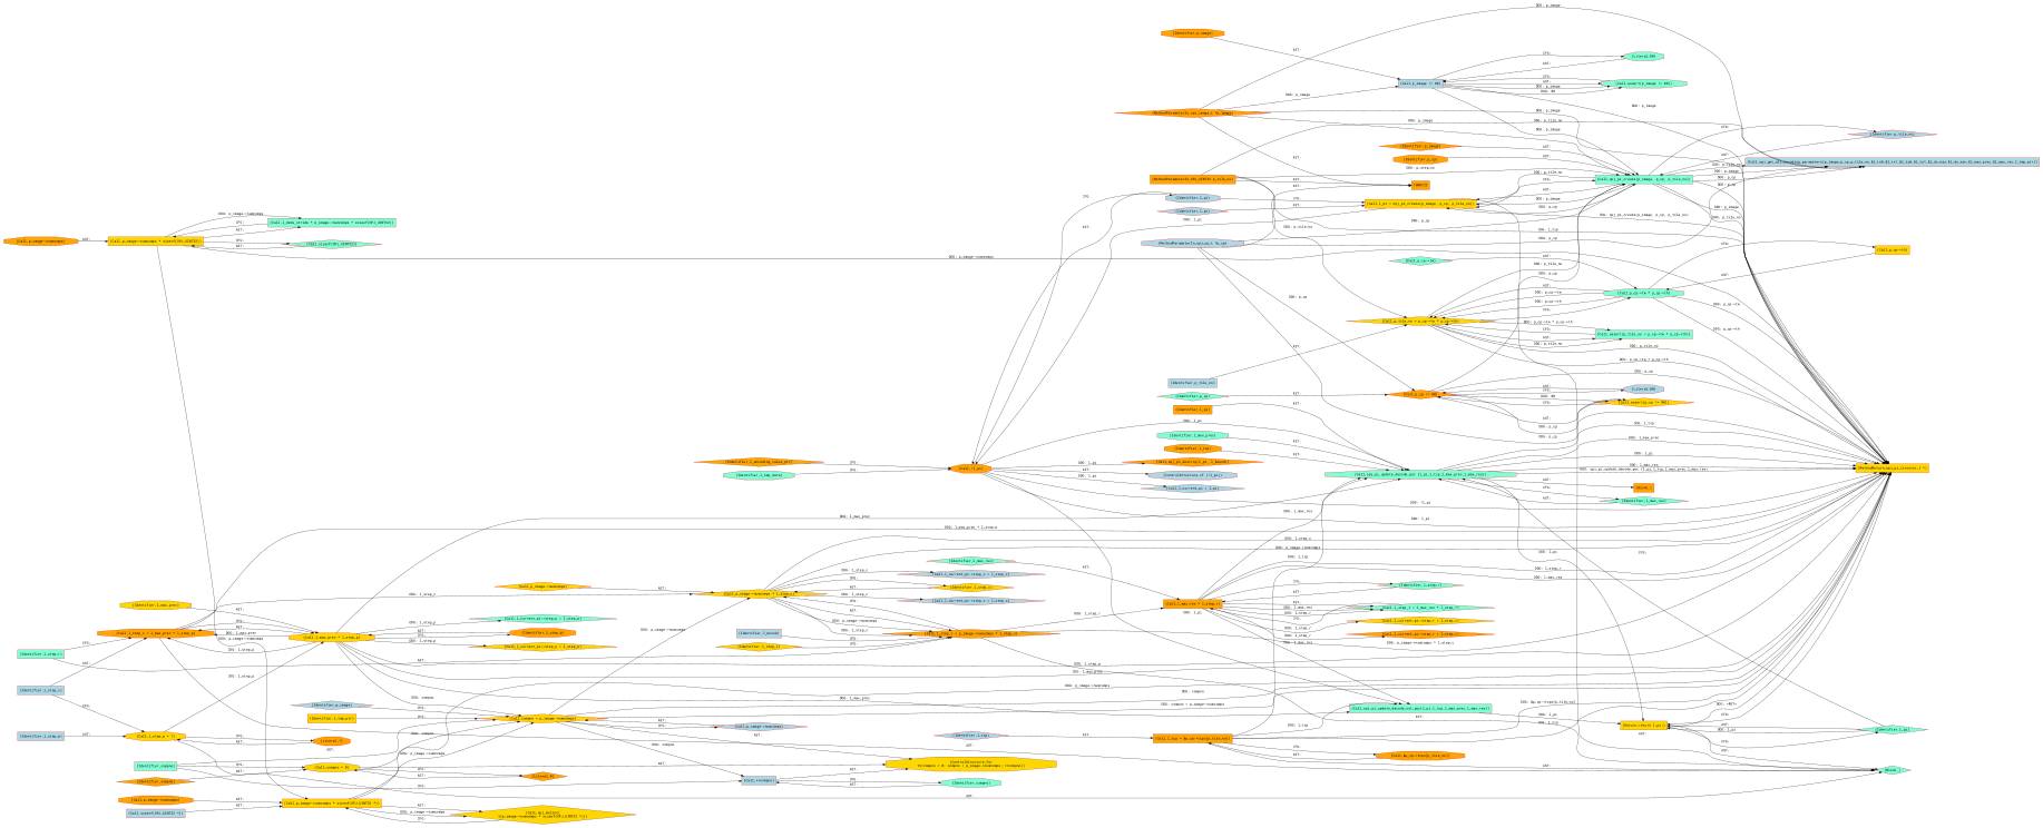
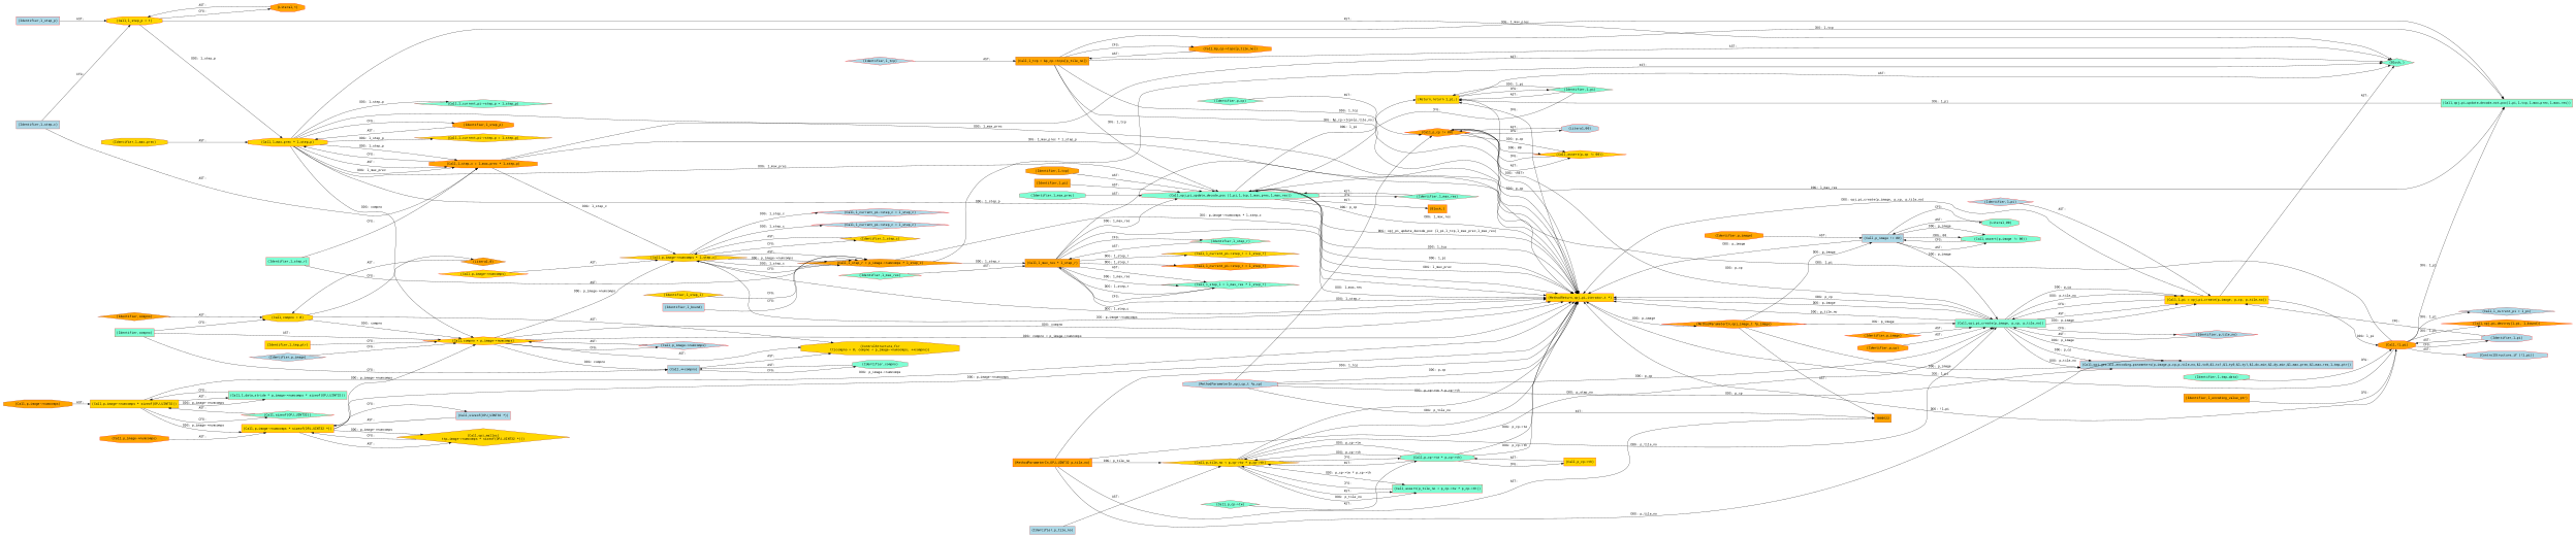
  digraph {
    fontname="Roboto Mono"
    rankdir=LR
    node [color=red fillcolor=orange fontname="Roboto Mono" shape=diamond style=filled]
    edge [fontname="Roboto Mono"]
    n1 [fillcolor=aquamarine label="(Call,opj_pi_update_decode_poc (l_pi,l_tcp,l_max_prec,l_max_res))" shape=octagon]
    n2 [color=brown fillcolor=gold label="(Return,return l_pi;)" shape=box]
    n3 [fillcolor=gold label="(MethodReturn,opj_pi_iterator_t *)" shape=box]
    n4 [label="(Block,)" shape=box]
    n5 [color=brown fillcolor=aquamarine label="(Identifier,l_max_res)"]
    n6 [color=brown fillcolor=aquamarine label="(Block,)"]
    n7 [color=brown fillcolor=aquamarine label="(Identifier,l_pi)"]
    n8 [label="(Call,!l_pi)" shape=octagon]
    n9 [fillcolor=aquamarine label="(Call,opj_pi_update_decode_not_poc(l_pi,l_tcp,l_max_prec,l_max_res))" shape=box]
    n10 [label="(Call,opj_pi_destroy(l_pi, l_bound))"]
    n11 [fillcolor=lightblue label="(Identifier,l_pi)" shape=octagon]
    n12 [fillcolor=lightblue label="(ControlStructure,if (!l_pi))" shape=octagon]
    n13 [color=brown fillcolor=lightblue label="(Call,l_current_pi = l_pi)"]
    n14 [fillcolor=gold label="(Call,l_pi = opj_pi_create(p_image, p_cp, p_tile_no))" shape=box]
    n15 [color=brown fillcolor=aquamarine label="(Call,opj_pi_create(p_image, p_cp, p_tile_no))" shape=box]
    n16 [fillcolor=lightblue label="(Call,opj_get_all_encoding_parameters(p_image,p_cp,p_tile_no,&l_tx0,&l_tx1,&l_ty0,&l_ty1,&l_dx_min,&l_dy_min,&l_max_prec,&l_max_res,l_tmp_ptr))" shape=box]
    n17 [fillcolor=lightblue label="(Identifier,p_tile_no)"]
    n18 [color=brown fillcolor=lightblue label="(Call,p_image != 00)" shape=box]
    n19 [fillcolor=aquamarine label="(Literal,00)" shape=octagon]
    n20 [fillcolor=aquamarine label="(Call,assert(p_image != 00))" shape=octagon]
    n21 [label="(MethodParameterIn,opj_image_t *p_image)"]
    1000122 [color=brown shape=box]
    n23 [label="(Call,p_cp != 00)"]
    n24 [fillcolor=gold label="(Call,assert(p_cp != 00))"]
    n25 [fillcolor=lightblue label="(Literal,00)" shape=octagon]
    n26 [fillcolor=lightblue label="(MethodParameterIn,opj_cp_t *p_cp)" shape=octagon]
    n27 [color=brown fillcolor=gold label="(Call,p_tile_no < p_cp->tw * p_cp->th)"]
    n28 [fillcolor=aquamarine label="(Call,p_cp->tw * p_cp->th)" shape=octagon]
    n29 [fillcolor=aquamarine label="(Call,assert(p_tile_no < p_cp->tw * p_cp->th))" shape=box]
    n30 [fillcolor=gold label="(Call,p_cp->th)" shape=box]
    n31 [label="(MethodParameterIn,OPJ_UINT32 p_tile_no)" shape=box]
    n32 [color=brown label="(Call,l_tcp = &p_cp->tcps[p_tile_no])" shape=box]
    n33 [label="(Call,&p_cp->tcps[p_tile_no])" shape=octagon]
    n34 [fillcolor=gold label="(Call,l_max_prec * l_step_p)" shape=octagon]
    n35 [label="(Call,l_step_c = l_max_prec * l_step_p)" shape=octagon]
    n36 [color=brown fillcolor=aquamarine label="(Call,l_current_pi->step_p = l_step_p)"]
    n37 [label="(Identifier,l_step_p)" shape=octagon]
    n38 [color=brown fillcolor=gold label="(Call,l_current_pi->step_p = l_step_p)"]
    n39 [fillcolor=gold label="(Call,compno < p_image->numcomps)"]
    n40 [color=brown fillcolor=gold label="(Call,p_image->numcomps * l_step_c)"]
    n41 [fillcolor=gold label="(Call,l_step_p = 1)" shape=octagon]
    n42 [label="(Literal,1)" shape=octagon]
    n43 [color=brown label="(Call,l_max_res * l_step_r)" shape=box]
    n44 [color=brown fillcolor=aquamarine label="(Call,l_step_l = l_max_res * l_step_r)"]
    n45 [color=brown fillcolor=gold label="(Call,l_current_pi->step_r = l_step_r)"]
    n46 [label="(Call,l_current_pi->step_r = l_step_r)"]
    n47 [fillcolor=aquamarine label="(Identifier,l_step_r)"]
    n48 [color=brown label="(Call,l_step_r = p_image->numcomps * l_step_c)"]
    n49 [fillcolor=lightblue label="(Call,l_current_pi->step_c = l_step_c)"]
    n50 [color=brown fillcolor=gold label="(Identifier,l_step_c)"]
    n51 [fillcolor=lightblue label="(Call,l_current_pi->step_c = l_step_c)"]
    n52 [color=brown fillcolor=lightblue label="(Call,++compno)" shape=box]
    n53 [color=brown fillcolor=gold label="(ControlStructure,for\n\t\t(compno = 0; compno < p_image->numcomps; ++compno))" shape=octagon]
    n54 [fillcolor=lightblue label="(Call,p_image->numcomps)"]
    n55 [color=brown fillcolor=aquamarine label="(Identifier,compno)" shape=octagon]
    n56 [color=brown fillcolor=gold label="(Call,compno = 0)" shape=octagon]
    n57 [color=brown label="(Literal,0)"]
    n58 [fillcolor=gold label="(Call,p_image->numcomps * sizeof(OPJ_UINT32 *))" shape=box]
    n59 [color=brown fillcolor=gold label="(Call,opj_malloc(\n\t\tp_image->numcomps * sizeof(OPJ_UINT32 *)))"]
    n60 [fillcolor=lightblue label="(Call,sizeof(OPJ_UINT32 *))" shape=box]
    n61 [color=brown fillcolor=gold label="(Call,p_image->numcomps * sizeof(OPJ_UINT32))" shape=box]
    n62 [fillcolor=aquamarine label="(Call,l_data_stride * p_image->numcomps * sizeof(OPJ_UINT32))" shape=box]
    n63 [fillcolor=aquamarine label="(Call,sizeof(OPJ_UINT32))"]
    n64 [label="(Identifier,p_image)"]
    n65 [fillcolor=lightblue label="(Identifier,l_pi)"]
    n66 [fillcolor=lightblue label="(Identifier,l_bound)" shape=box]
    n67 [color=brown fillcolor=lightblue label="(Identifier,p_image)"]
    n68 [fillcolor=lightblue label="(Identifier,l_tcp)"]
    n69 [fillcolor=lightblue label="(Identifier,l_step_p)" shape=box]
    n70 [fillcolor=gold label="(Identifier,l_tmp_ptr)" shape=box]
    n71 [color=brown fillcolor=aquamarine label="(Call,p_cp->tw)"]
    n72 [color=brown fillcolor=aquamarine label="(Identifier,p_cp)"]
    n73 [color=brown fillcolor=lightblue label="(Identifier,p_tile_no)" shape=box]
    n74 [color=brown fillcolor=lightblue label="(Identifier,l_step_c)" shape=box]
    n75 [color=brown label="(Identifier,l_tcp)" shape=octagon]
-   n76 [color=brown label="(Identifier,l_encoding_value_ptr)"]
+   n76 [color=brown label="(Identifier,l_encoding_value_ptr)" shape=box]
    n77 [fillcolor=aquamarine label="(Identifier,compno)" shape=box]
    n78 [color=brown label="(Identifier,compno)"]
    n79 [label="(Identifier,p_cp)" shape=octagon]
    n80 [color=brown label="(Identifier,l_pi)" shape=box]
    n81 [fillcolor=aquamarine label="(Identifier,l_max_res)"]
    n82 [color=brown fillcolor=gold label="(Identifier,l_step_l)"]
    n83 [label="(Call,p_image->numcomps)" shape=octagon]
    n84 [fillcolor=aquamarine label="(Identifier,l_step_r)" shape=box]
    n85 [color=brown fillcolor=gold label="(Identifier,l_max_prec)" shape=octagon]
    n86 [color=brown fillcolor=aquamarine label="(Identifier,l_max_prec)" shape=octagon]
    n87 [fillcolor=gold label="(Call,p_image->numcomps)"]
    n88 [label="(Identifier,p_image)" shape=octagon]
    n89 [color=brown label="(Call,p_image->numcomps)" shape=octagon]
    n90 [fillcolor=aquamarine label="(Identifier,l_tmp_data)" shape=octagon]
    n1 -> n2 [label="DDG: l_pi"]
    n1 -> n3 [label="DDG: opj_pi_update_decode_poc (l_pi,l_tcp,l_max_prec,l_max_res)"]
    n1 -> n3 [label="DDG: l_tcp"]
    n1 -> n3 [label="DDG: l_max_prec"]
    n1 -> n3 [label="DDG: l_pi"]
    n1 -> n3 [label="DDG: l_max_res"]
    n1 -> n4 [label="AST: "]
    n1 -> n5 [label="CFG: "]
    n2 -> n3 [label="DDG: <RET>"]
    n2 -> n6 [label="AST: "]
    n2 -> n7 [label="CFG: "]
    n3 -> n2 [label="CFG: "]
    n5 -> n1 [label="AST: "]
    n7 -> n1 [label="CFG: "]
    n7 -> n2 [label="AST: "]
    n7 -> n2 [label="DDG: l_pi"]
    n8 -> n1 [label="DDG: l_pi"]
    n8 -> n3 [label="DDG: l_pi"]
    n8 -> n3 [label="DDG: !l_pi"]
    n8 -> n9 [label="DDG: l_pi"]
    n8 -> n10 [label="DDG: l_pi"]
    n8 -> n11 [label="CFG: "]
    n8 -> n12 [label="AST: "]
    n8 -> n13 [label="DDG: l_pi"]
    n9 -> n2 [label="DDG: l_pi"]
    n11 -> n8 [label="AST: "]
    n11 -> n14 [label="CFG: "]
    n14 -> n3 [label="DDG: opj_pi_create(p_image, p_cp, p_tile_no)"]
    n14 -> n6 [label="AST: "]
    n14 -> n8 [label="DDG: l_pi"]
    n14 -> n15 [label="CFG: "]
    n15 -> n3 [label="DDG: p_image"]
    n15 -> n3 [label="DDG: p_tile_no"]
    n15 -> n3 [label="DDG: p_cp"]
    n15 -> n14 [label="AST: "]
    n15 -> n14 [label="DDG: p_image"]
    n15 -> n14 [label="DDG: p_cp"]
    n15 -> n14 [label="DDG: p_tile_no"]
    n15 -> n16 [label="DDG: p_image"]
    n15 -> n16 [label="DDG: p_cp"]
    n15 -> n16 [label="DDG: p_tile_no"]
    n15 -> n17 [label="CFG: "]
    n17 -> n15 [label="AST: "]
    n18 -> n3 [label="DDG: p_image"]
    n18 -> n15 [label="DDG: p_image"]
    n18 -> n19 [label="CFG: "]
    n18 -> n20 [label="AST: "]
    n18 -> n20 [label="DDG: p_image"]
    n18 -> n20 [label="DDG: 00"]
    n19 -> n18 [label="AST: "]
    n20 -> n18 [label="CFG: "]
-   n21 -> n3 [label="DDG: p_image"]
+   n3 -> n21 [label="DDG: p_image"]
    n21 -> n15 [label="DDG: p_image"]
    n21 -> n16 [label="DDG: p_image"]
    n21 -> n18 [label="DDG: p_image"]
    n21 -> 1000122 [label="AST: "]
    n23 -> n3 [label="DDG: p_cp"]
    n23 -> n15 [label="DDG: p_cp"]
    n23 -> n24 [label="AST: "]
    n23 -> n24 [label="DDG: p_cp"]
    n23 -> n24 [label="DDG: 00"]
    n23 -> n25 [label="CFG: "]
    n24 -> n23 [label="CFG: "]
    n25 -> n23 [label="AST: "]
    n26 -> n3 [label="DDG: p_cp"]
    n26 -> n15 [label="DDG: p_cp"]
    n26 -> n16 [label="DDG: p_cp"]
    n26 -> 1000122 [label="AST: "]
    n26 -> n23 [label="DDG: p_cp"]
    n27 -> n3 [label="DDG: p_cp->tw * p_cp->th"]
    n27 -> n3 [label="DDG: p_tile_no"]
    n27 -> n15 [label="DDG: p_tile_no"]
    n27 -> n28 [label="CFG: "]
    n27 -> n29 [label="AST: "]
    n27 -> n29 [label="DDG: p_tile_no"]
    n27 -> n29 [label="DDG: p_cp->tw * p_cp->th"]
    n28 -> n3 [label="DDG: p_cp->tw"]
    n28 -> n3 [label="DDG: p_cp->th"]
    n28 -> n27 [label="AST: "]
    n28 -> n27 [label="DDG: p_cp->tw"]
    n28 -> n27 [label="DDG: p_cp->th"]
    n28 -> n30 [label="CFG: "]
    n29 -> n27 [label="CFG: "]
    n30 -> n28 [label="AST: "]
    n31 -> n3 [label="DDG: l_tcp"]
    n31 -> n15 [label="DDG: p_step_no"]
    n31 -> n16 [label="DDG: p_tile_no"]
    n31 -> 1000122 [label="AST: "]
    n31 -> n27 [label="DDG: p_tile_no"]
    n32 -> n1 [label="DDG: l_tcp"]
    n32 -> n3 [label="DDG: &p_cp->tcps[p_tile_no]"]
    n32 -> n3 [label="DDG: l_tcp"]
    n32 -> n6 [label="AST: "]
    n32 -> n9 [label="DDG: l_tcp"]
    n32 -> n33 [label="CFG: "]
    n33 -> n32 [label="AST: "]
    n34 -> n1 [label="DDG: l_max_prec"]
    n34 -> n3 [label="DDG: l_max_prec"]
    n34 -> n3 [label="DDG: l_step_p"]
    n34 -> n9 [label="DDG: l_max_prec"]
    n34 -> n35 [label="AST: "]
    n34 -> n35 [label="DDG: l_max_prec"]
    n34 -> n35 [label="DDG: l_step_p"]
    n34 -> n36 [label="DDG: l_step_p"]
    n34 -> n37 [label="CFG: "]
    n34 -> n38 [label="DDG: l_step_p"]
    n34 -> n39 [label="DDG: compno"]
    n35 -> n3 [label="DDG: l_max_prec * l_step_p"]
    n35 -> n6 [label="AST: "]
    n35 -> n34 [label="CFG: "]
    n35 -> n40 [label="DDG: l_step_c"]
    n37 -> n34 [label="AST: "]
    n39 -> n3 [label="DDG: compno"]
    n39 -> n3 [label="DDG: compno < p_image->numcomps"]
    n39 -> n40 [label="DDG: p_image->numcomps"]
    n39 -> n52 [label="DDG: compno"]
    n39 -> n53 [label="AST: "]
    n39 -> n54 [label="CFG: "]
    n40 -> n3 [label="DDG: l_step_c"]
    n40 -> n3 [label="DDG: p_image->numcomps"]
    n40 -> n48 [label="AST: "]
    n40 -> n48 [label="DDG: p_image->numcomps"]
    n40 -> n48 [label="DDG: l_step_c"]
    n40 -> n49 [label="DDG: l_step_c"]
    n40 -> n50 [label="CFG: "]
    n40 -> n51 [label="DDG: l_step_c"]
    n41 -> n6 [label="AST: "]
    n41 -> n34 [label="DDG: l_step_p"]
    n41 -> n42 [label="CFG: "]
    n42 -> n41 [label="AST: "]
    n43 -> n1 [label="DDG: l_max_res"]
    n43 -> n3 [label="DDG: l_max_res"]
    n43 -> n3 [label="DDG: l_step_r"]
    n43 -> n9 [label="DDG: l_max_res"]
    n43 -> n44 [label="AST: "]
    n43 -> n44 [label="DDG: l_max_res"]
    n43 -> n44 [label="DDG: l_step_r"]
    n43 -> n45 [label="DDG: l_step_r"]
    n43 -> n46 [label="DDG: l_step_r"]
    n43 -> n47 [label="CFG: "]
    n44 -> n43 [label="CFG: "]
    n47 -> n43 [label="AST: "]
    n48 -> n3 [label="DDG: p_image->numcomps * l_step_c"]
    n48 -> n6 [label="AST: "]
    n48 -> n40 [label="CFG: "]
    n48 -> n43 [label="DDG: l_step_r"]
    n50 -> n40 [label="AST: "]
    n52 -> n53 [label="AST: "]
    n52 -> n55 [label="CFG: "]
    n54 -> n39 [label="AST: "]
    n55 -> n52 [label="AST: "]
    n56 -> n39 [label="DDG: compno"]
    n56 -> n53 [label="AST: "]
    n56 -> n57 [label="CFG: "]
    n57 -> n56 [label="AST: "]
    n58 -> n3 [label="DDG: p_image->numcomps"]
    n58 -> n39 [label="DDG: p_image->numcomps"]
    n58 -> n59 [label="AST: "]
    n58 -> n59 [label="DDG: p_image->numcomps"]
+   n58 -> n60 [label="CFG: "]
    n59 -> n58 [label="CFG: "]
    n60 -> n58 [label="AST: "]
    n61 -> n3 [label="DDG: p_image->numcomps"]
    n61 -> n58 [label="DDG: p_image->numcomps"]
    n61 -> n62 [label="AST: "]
    n61 -> n62 [label="DDG: p_image->numcomps"]
    n61 -> n63 [label="CFG: "]
    n62 -> n61 [label="CFG: "]
    n63 -> n61 [label="AST: "]
    n64 -> n15 [label="AST: "]
    n65 -> n14 [label="AST: "]
    n66 -> n48 [label="CFG: "]
    n67 -> n39 [label="CFG: "]
    n68 -> n32 [label="AST: "]
    n69 -> n41 [label="AST: "]
    n70 -> n39 [label="CFG: "]
    n71 -> n28 [label="AST: "]
    n72 -> n23 [label="AST: "]
    n73 -> n27 [label="AST: "]
    n74 -> n35 [label="AST: "]
    n74 -> n41 [label="CFG: "]
    n75 -> n1 [label="AST: "]
    n76 -> n8 [label="CFG: "]
    n77 -> n39 [label="AST: "]
    n77 -> n52 [label="CFG: "]
    n77 -> n56 [label="CFG: "]
    n78 -> n56 [label="AST: "]
    n79 -> n15 [label="AST: "]
    n80 -> n1 [label="AST: "]
    n81 -> n43 [label="AST: "]
    n82 -> n48 [label="CFG: "]
    n83 -> n58 [label="AST: "]
    n84 -> n35 [label="CFG: "]
    n84 -> n48 [label="AST: "]
    n85 -> n34 [label="AST: "]
    n86 -> n1 [label="AST: "]
    n87 -> n40 [label="AST: "]
    n88 -> n18 [label="AST: "]
    n89 -> n61 [label="AST: "]
    n90 -> n8 [label="CFG: "]
  }
